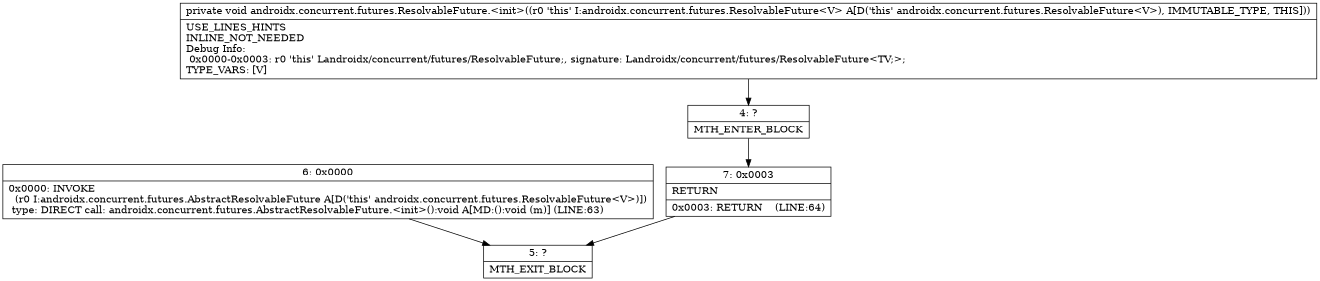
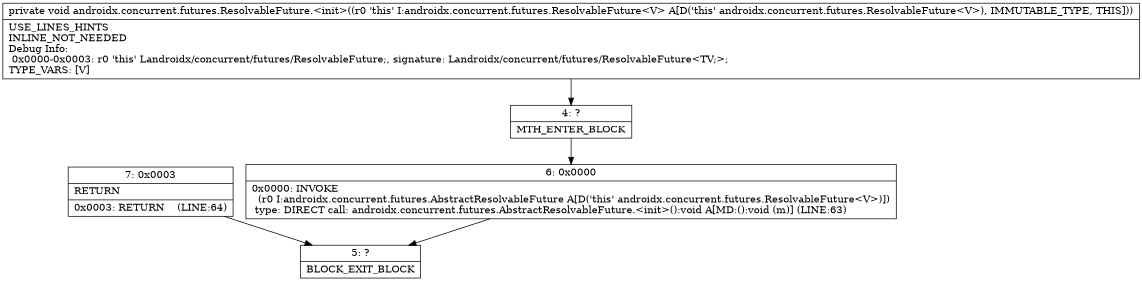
  digraph {
    node [shape=record]
    n1 [label="{4\:\ ?|MTH_ENTER_BLOCK\l}"]
    n2 [label="{6\:\ 0x0000|0x0000: INVOKE  \l  (r0 I:androidx.concurrent.futures.AbstractResolvableFuture A[D('this' androidx.concurrent.futures.ResolvableFuture\<V\>)])\l type: DIRECT call: androidx.concurrent.futures.AbstractResolvableFuture.\<init\>():void A[MD:():void (m)] (LINE:63)\l}"]
-   n3 [label="{5\:\ ?|MTH_EXIT_BLOCK\l}"]
+   n3 [label="{5\:\ ?|BLOCK_EXIT_BLOCK\l}"]
    n4 [label="{7\:\ 0x0003|RETURN\l|0x0003: RETURN    (LINE:64)\l}"]
    n5 [label="{private void androidx.concurrent.futures.ResolvableFuture.\<init\>((r0 'this' I:androidx.concurrent.futures.ResolvableFuture\<V\> A[D('this' androidx.concurrent.futures.ResolvableFuture\<V\>), IMMUTABLE_TYPE, THIS]))  | USE_LINES_HINTS\lINLINE_NOT_NEEDED\lDebug Info:\l  0x0000\-0x0003: r0 'this' Landroidx\/concurrent\/futures\/ResolvableFuture;, signature: Landroidx\/concurrent\/futures\/ResolvableFuture\<TV;\>;\lTYPE_VARS: [V]\l}"]
-   n1 -> n4
+   n1 -> n2
    n2 -> n3
    n4 -> n3
    n5 -> n1
  }
